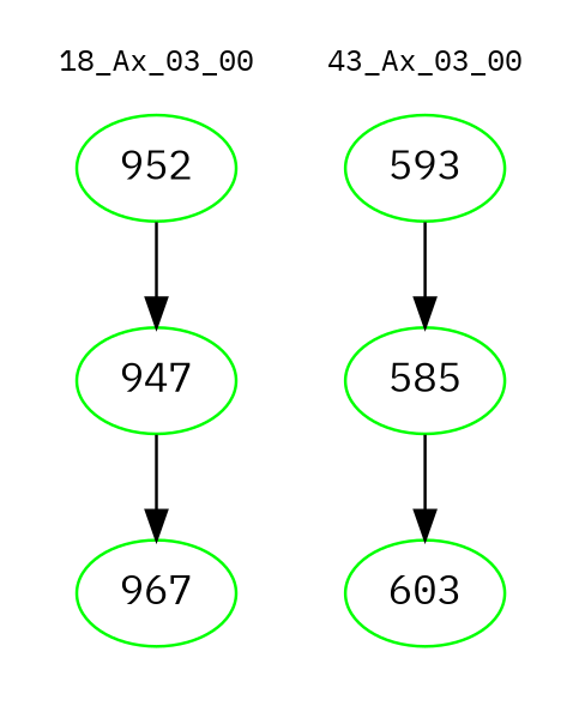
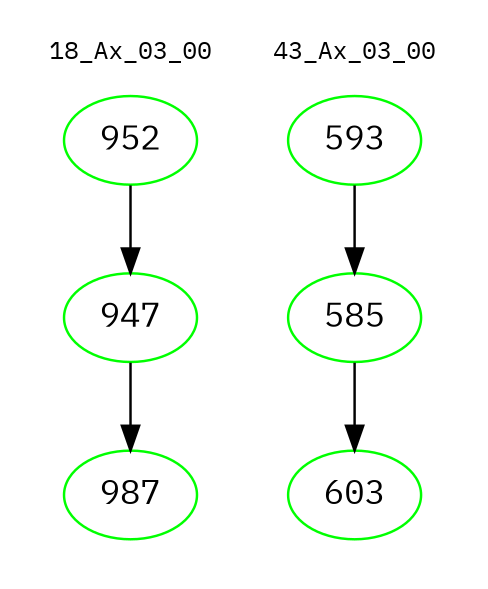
  digraph {
    fontname="IBM Plex Mono"
    node [color=green fontname="IBM Plex Mono"]
    edge [color=black fontname="IBM Plex Mono"]
    n1 [label=952]
    n2 [label=947]
-   n3 [label=967]
+   n3 [label=987]
    n4 [label=593]
    n5 [label=585]
    n6 [label=603]
    subgraph cluster_1 {
      color=white
      fontsize=10
      label="18_Ax_03_00"
      n1
      n2
      n3
    }
    subgraph cluster_2 {
      color=white
      fontsize=10
      label="43_Ax_03_00"
      n4
      n5
      n6
    }
    n1 -> n2
    n2 -> n3
    n4 -> n5
    n5 -> n6
  }
